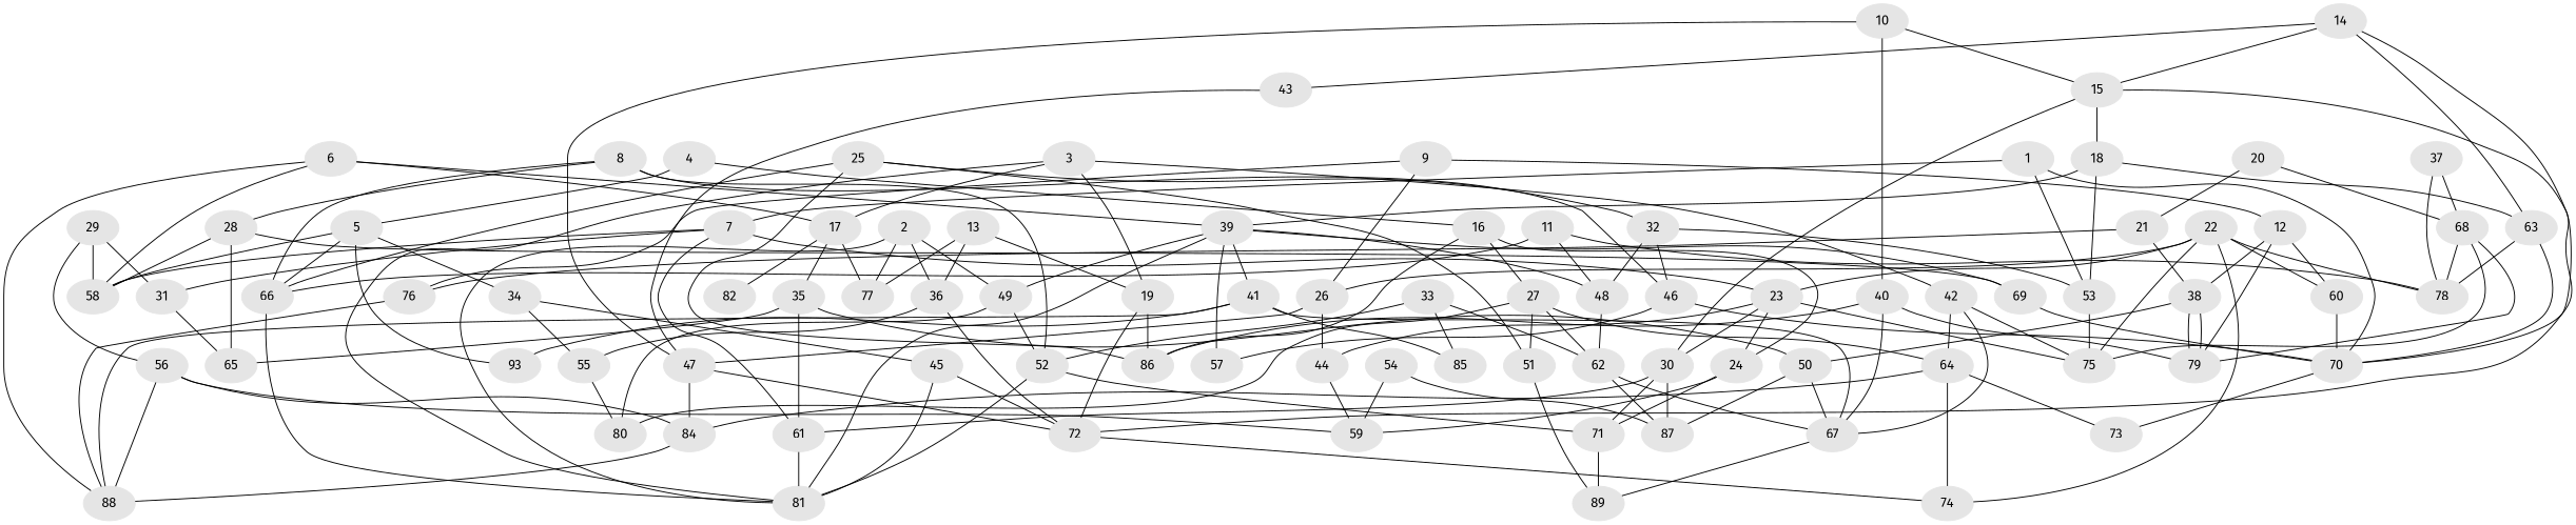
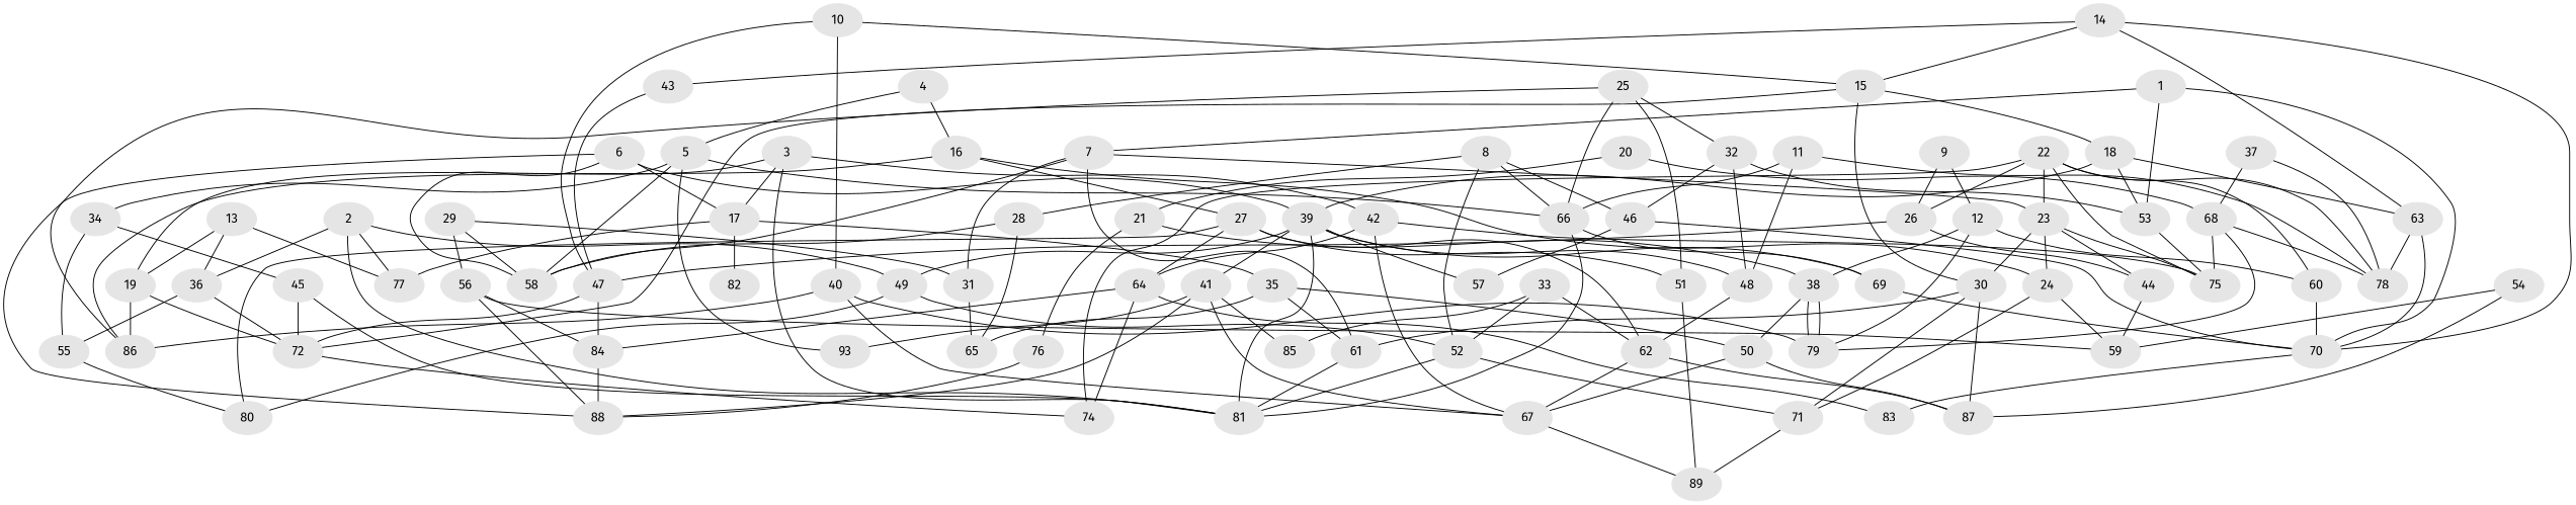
  graph {
    fontname="Fira Sans"
    node [color=gray90 fontname="Fira Sans" style=filled]
    edge [fontname="Fira Sans"]
    1
    7
    53
    70
    58
    23
    31
    61
    75
-   83 [label=73]
+   83
    2
    36
    49
    77
    81
    72
    55
    52
    80
    3
    17
    19
    42
    82
    35
    86
    64
    67
    4
    5
    16
    34
    66
    n34 [label=93]
    24
    27
    45
    6
    39
    88
    48
    69
    41
    57
    30
    44
    65
    8
    28
    46
    71
    9
    12
    26
    76
    38
    60
    79
    47
    10
    15
    40
    18
    84
    11
    78
    62
    50
    13
    14
    43
    63
    87
    74
    59
    51
    33
    85
    20
    21
    68
    22
    89
    25
    32
    29
    56
    37
    54
    1 -- 7
    1 -- 53
    1 -- 70
    7 -- 58
    7 -- 23
    7 -- 31
    7 -- 61
    53 -- 75
    70 -- 83
    23 -- 75
    23 -- 24
    23 -- 30
    23 -- 44
    31 -- 65
    61 -- 81
    2 -- 36
    2 -- 49
    2 -- 77
    2 -- 81
    36 -- 72
    36 -- 55
    49 -- 52
    49 -- 80
    72 -- 74
    55 -- 80
    52 -- 81
    52 -- 71
    3 -- 81
    3 -- 17
    3 -- 19
    3 -- 42
    17 -- 77
    17 -- 82
    17 -- 35
    19 -- 72
    19 -- 86
    42 -- 75
    42 -- 64
    42 -- 67
    35 -- 61
    35 -- 65
    35 -- 50
    64 -- 83
    64 -- 84
    64 -- 74
    67 -- 89
    4 -- 5
    4 -- 16
    5 -- 58
    5 -- 34
    5 -- 66
    5 -- n34
    16 -- 86
    16 -- 24
    16 -- 27
    34 -- 55
    34 -- 45
    66 -- 81
    24 -- 71
    24 -- 59
    27 -- 80
    27 -- 64
    27 -- 62
    27 -- 51
    45 -- 81
    45 -- 72
    6 -- 58
    6 -- 17
    6 -- 39
    6 -- 88
    39 -- 49
    39 -- 81
    39 -- 48
    39 -- 69
    39 -- 41
    39 -- 57
    48 -- 62
    69 -- 70
    41 -- 67
    41 -- n34
    41 -- 88
    41 -- 85
    30 -- 61
    30 -- 71
    30 -- 87
    44 -- 59
    8 -- 52
    8 -- 66
    8 -- 28
    8 -- 46
    28 -- 58
-   28 -- 69
+   66 -- 69
    28 -- 65
    46 -- 70
    46 -- 57
    71 -- 89
    9 -- 12
    9 -- 26
-   9 -- 76
    12 -- 38
    12 -- 60
    12 -- 79
    26 -- 44
    26 -- 47
    76 -- 88
    38 -- 79
    38 -- 79
    38 -- 50
    60 -- 70
    47 -- 72
    47 -- 84
    10 -- 47
    10 -- 15
    10 -- 40
    15 -- 72
    15 -- 30
    15 -- 18
    40 -- 86
    40 -- 67
    40 -- 79
    18 -- 53
    18 -- 39
    18 -- 63
    84 -- 88
    11 -- 66
    11 -- 48
    11 -- 78
    62 -- 67
    62 -- 87
    50 -- 67
    50 -- 87
    13 -- 36
    13 -- 77
    13 -- 19
    14 -- 70
    14 -- 15
    14 -- 43
    14 -- 63
    43 -- 47
    63 -- 70
    63 -- 78
    51 -- 89
    33 -- 52
    33 -- 62
    33 -- 85
    20 -- 21
    20 -- 68
    21 -- 76
    21 -- 38
    68 -- 75
    68 -- 79
    68 -- 78
    22 -- 23
    22 -- 75
    22 -- 26
    22 -- 60
    22 -- 78
    22 -- 74
    25 -- 86
    25 -- 66
    25 -- 51
    25 -- 32
    32 -- 53
    32 -- 48
    32 -- 46
    29 -- 58
    29 -- 31
    29 -- 56
    56 -- 88
    56 -- 84
    56 -- 59
    37 -- 78
    37 -- 68
    54 -- 87
    54 -- 59
  }
